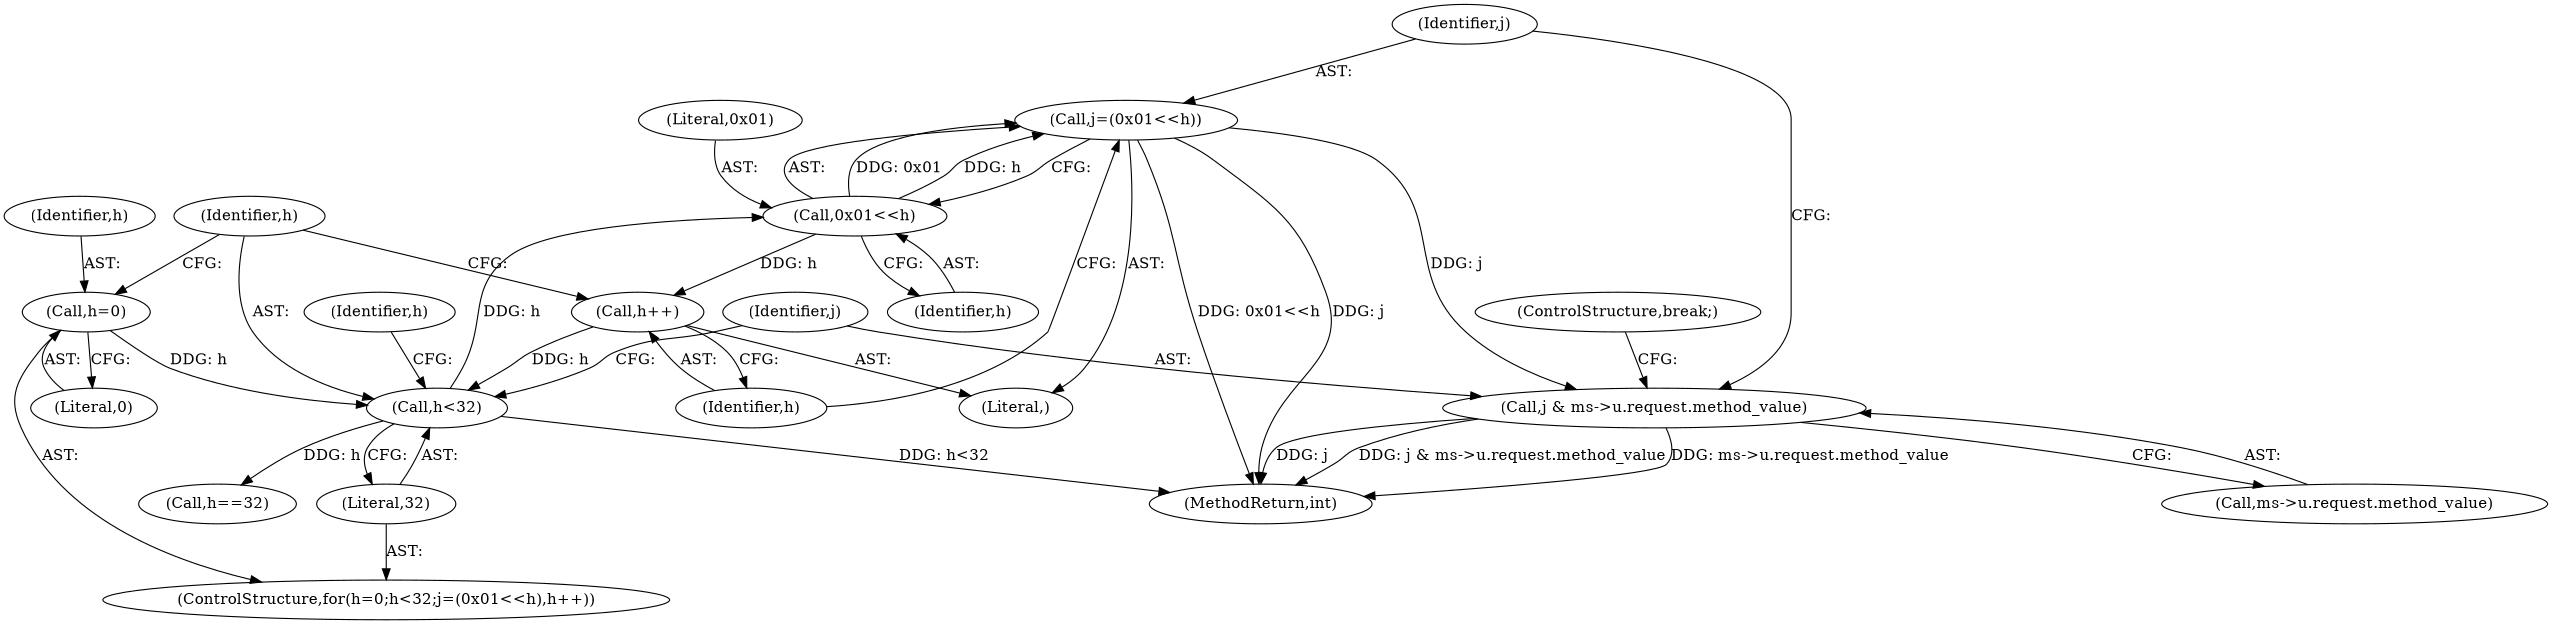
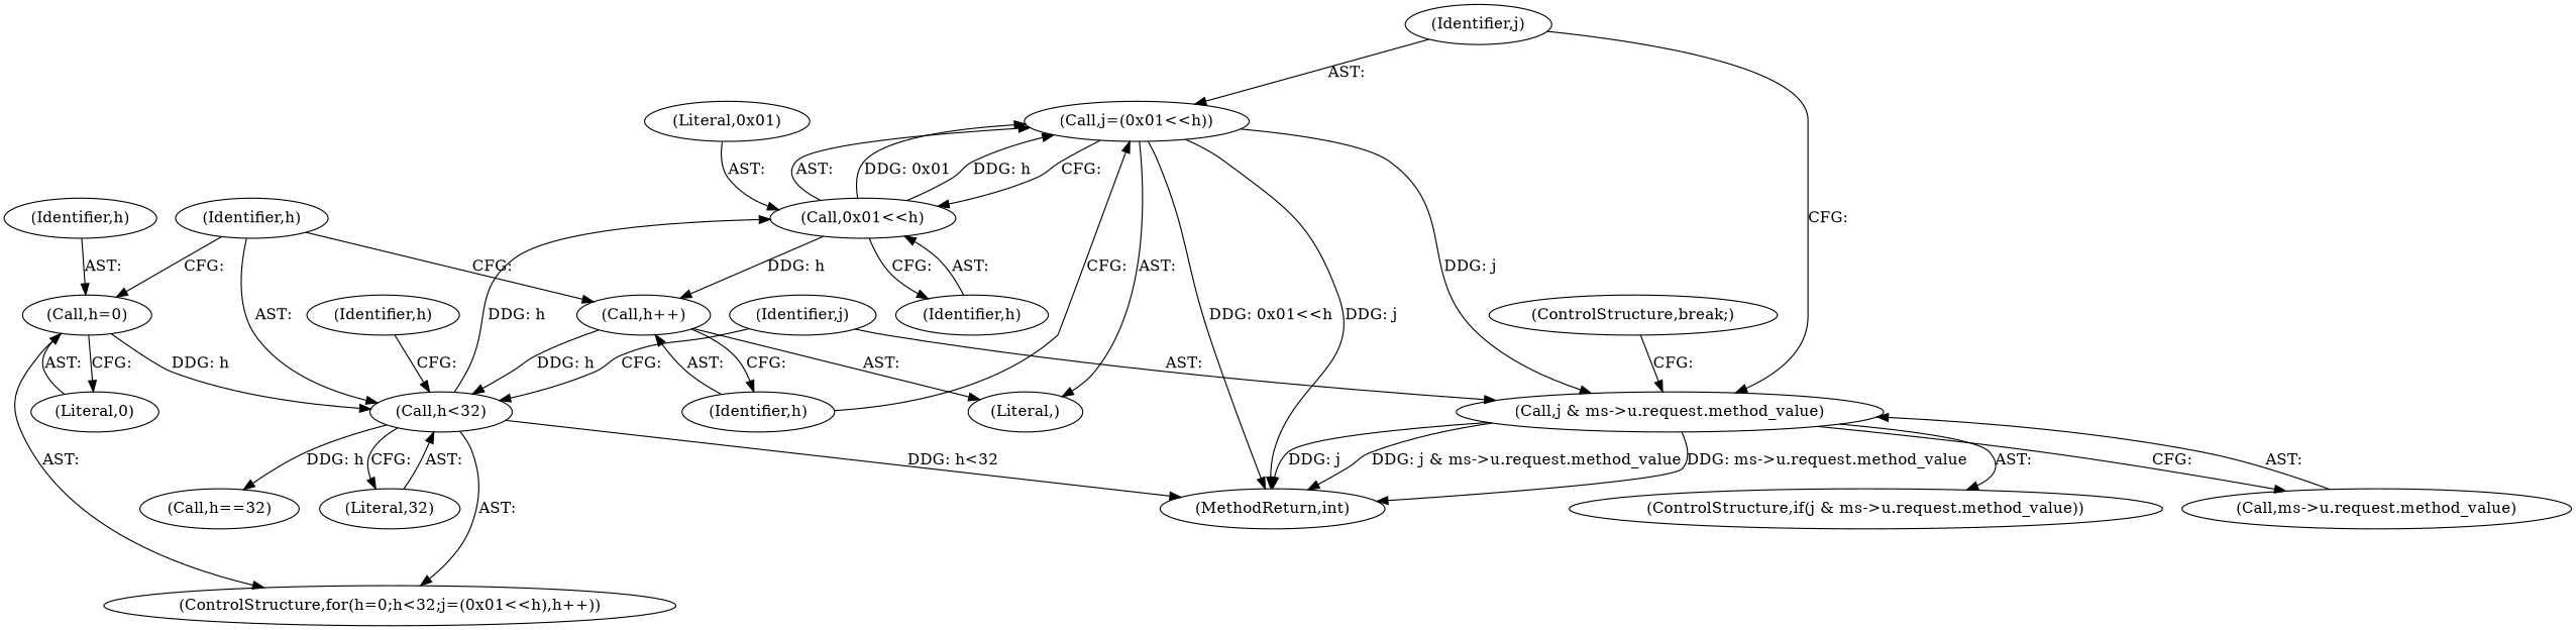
  digraph {
    n1 [label="(Call,j & ms->u.request.method_value)"]
    n2 [label="(Call,ms->u.request.method_value)"]
+   n3 [label="(ControlStructure,if(j & ms->u.request.method_value))"]
    n4 [label="(MethodReturn,int)"]
    n5 [label="(Call,j=(0x01<<h))"]
    n6 [label="(Call,0x01<<h)"]
    n7 [label="(Literal,)"]
    n8 [label="(Call,h++)"]
    n9 [label="(Identifier,h)"]
    n10 [label="(Call,h<32)"]
    n11 [label="(Identifier,h)"]
    n12 [label="(Call,h==32)"]
    n13 [label="(Literal,32)"]
    n14 [label="(ControlStructure,for(h=0;h<32;j=(0x01<<h),h++))"]
    n15 [label="(Call,h=0)"]
    n16 [label="(Literal,0)"]
    n17 [label="(Identifier,h)"]
    n18 [label="(Identifier,j)"]
    n19 [label="(Literal,0x01)"]
    n20 [label="(Identifier,j)"]
    n21 [label="(Identifier,h)"]
    n22 [label="(Identifier,h)"]
    n23 [label="(ControlStructure,break;)"]
    n1 -> n2 [label="CFG: "]
+   n1 -> n3 [label="AST: "]
    n1 -> n4 [label="DDG: j & ms->u.request.method_value"]
    n1 -> n4 [label="DDG: ms->u.request.method_value"]
    n1 -> n4 [label="DDG: j"]
    n2 -> n1 [label="AST: "]
    n5 -> n1 [label="DDG: j"]
    n5 -> n4 [label="DDG: j"]
    n5 -> n4 [label="DDG: 0x01<<h"]
    n5 -> n6 [label="CFG: "]
    n5 -> n7 [label="AST: "]
    n6 -> n5 [label="AST: "]
    n6 -> n5 [label="DDG: 0x01"]
    n6 -> n5 [label="DDG: h"]
    n6 -> n8 [label="DDG: h"]
    n6 -> n9 [label="CFG: "]
    n8 -> n7 [label="AST: "]
    n8 -> n10 [label="DDG: h"]
    n8 -> n11 [label="CFG: "]
    n9 -> n6 [label="AST: "]
    n10 -> n4 [label="DDG: h<32"]
    n10 -> n6 [label="DDG: h"]
    n10 -> n12 [label="DDG: h"]
    n10 -> n13 [label="CFG: "]
-   n13 -> n14 [label="AST: "]
+   n10 -> n14 [label="AST: "]
    n11 -> n5 [label="CFG: "]
    n11 -> n8 [label="AST: "]
    n13 -> n10 [label="AST: "]
    n15 -> n10 [label="DDG: h"]
    n15 -> n14 [label="AST: "]
    n15 -> n16 [label="CFG: "]
    n16 -> n15 [label="AST: "]
    n17 -> n15 [label="AST: "]
    n18 -> n1 [label="AST: "]
    n18 -> n10 [label="CFG: "]
    n19 -> n6 [label="AST: "]
    n20 -> n1 [label="CFG: "]
    n20 -> n5 [label="AST: "]
    n21 -> n10 [label="CFG: "]
    n22 -> n8 [label="CFG: "]
    n22 -> n10 [label="AST: "]
    n22 -> n15 [label="CFG: "]
    n23 -> n1 [label="CFG: "]
  }
